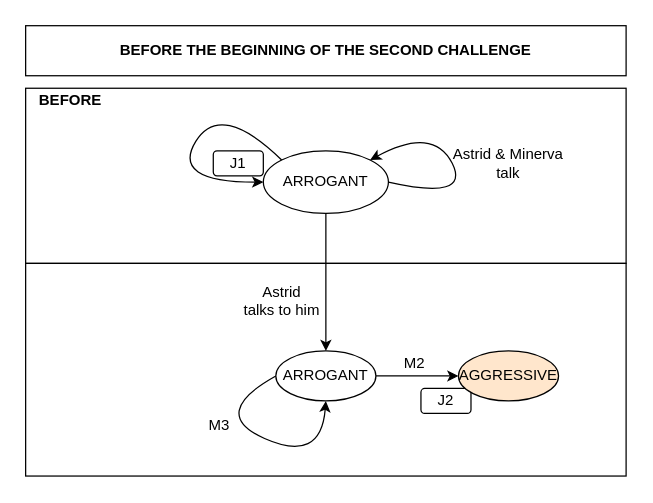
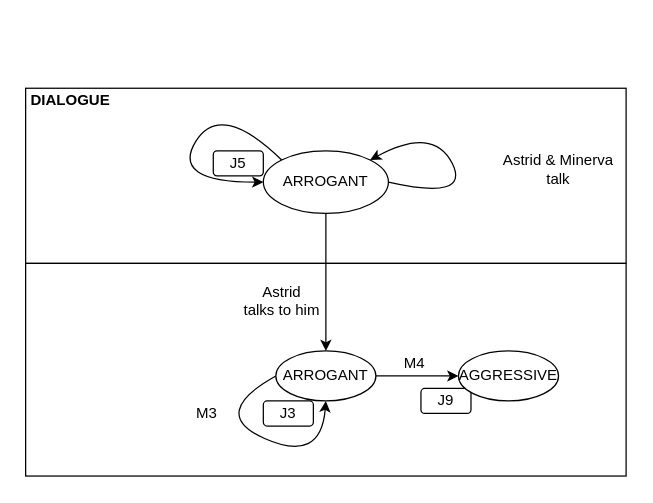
  <mxCell id="0" />
  <mxCell id="1" parent="0" />
  <mxCell id="2" value="" style="rounded=0;whiteSpace=wrap;html=1;" vertex="1" parent="1"><mxGeometry x="20" y="70" width="480" height="140" as="geometry" /></mxCell>
  <mxCell id="3" value="" style="rounded=0;whiteSpace=wrap;html=1;" vertex="1" parent="1"><mxGeometry x="20" y="210" width="480" height="170" as="geometry" /></mxCell>
  <mxCell id="4" value="ARROGANT" style="ellipse;whiteSpace=wrap;html=1;" vertex="1" parent="1"><mxGeometry x="210" y="120" width="100" height="50" as="geometry" /></mxCell>
  <mxCell id="5" value="" style="endArrow=classic;html=1;exitX=0.5;exitY=1;exitDx=0;exitDy=0;entryX=0.5;entryY=0;entryDx=0;entryDy=0;" edge="1" parent="1" source="4" target="6"><mxGeometry width="50" height="50" relative="1" as="geometry"><mxPoint x="236" y="200" as="sourcePoint" /><mxPoint x="286" y="150" as="targetPoint" /></mxGeometry></mxCell>
  <mxCell id="6" value="ARROGANT" style="ellipse;whiteSpace=wrap;html=1;" vertex="1" parent="1"><mxGeometry x="220" y="280" width="80" height="40" as="geometry" /></mxCell>
  <mxCell id="7" value="Astrid&lt;br&gt;talks to him" style="text;html=1;strokeColor=none;fillColor=none;align=center;verticalAlign=middle;whiteSpace=wrap;rounded=0;" vertex="1" parent="1"><mxGeometry x="190" y="230" width="70" height="20" as="geometry" /></mxCell>
  <mxCell id="8" value="" style="curved=1;endArrow=classic;html=1;exitX=0;exitY=0.5;exitDx=0;exitDy=0;entryX=0.5;entryY=1;entryDx=0;entryDy=0;" edge="1" parent="1" source="6" target="6"><mxGeometry width="50" height="50" relative="1" as="geometry"><mxPoint x="236" y="310" as="sourcePoint" /><mxPoint x="286" y="260" as="targetPoint" /><Array as="points"><mxPoint x="166" y="330" /><mxPoint x="256" y="370" /></Array></mxGeometry></mxCell>
- <mxCell id="9" value="J2" style="rounded=1;whiteSpace=wrap;html=1;" vertex="1" parent="1"><mxGeometry x="336" y="310" width="40" height="20" as="geometry" /></mxCell>
- <mxCell id="10" value="BEFORE" style="text;html=1;strokeColor=none;fillColor=none;align=center;verticalAlign=middle;whiteSpace=wrap;rounded=0;fontStyle=1" vertex="1" parent="1"><mxGeometry x="36" y="70" width="40" height="20" as="geometry" /></mxCell>
+ <mxCell id="9" value="J9" style="rounded=1;whiteSpace=wrap;html=1;" vertex="1" parent="1"><mxGeometry x="336" y="310" width="40" height="20" as="geometry" /></mxCell>
+ <mxCell id="10" value="DIALOGUE" style="text;html=1;strokeColor=none;fillColor=none;align=center;verticalAlign=middle;whiteSpace=wrap;rounded=0;fontStyle=1" vertex="1" parent="1"><mxGeometry x="36" y="70" width="40" height="20" as="geometry" /></mxCell>
  <mxCell id="11" value="" style="curved=1;endArrow=classic;html=1;exitX=1;exitY=0.5;exitDx=0;exitDy=0;entryX=1;entryY=0;entryDx=0;entryDy=0;" edge="1" parent="1" source="4" target="4"><mxGeometry width="50" height="50" relative="1" as="geometry"><mxPoint x="396" y="158.75" as="sourcePoint" /><mxPoint x="446" y="108.75" as="targetPoint" /><Array as="points"><mxPoint x="376" y="160" /><mxPoint x="346" y="100" /></Array></mxGeometry></mxCell>
  <mxCell id="12" value="" style="curved=1;endArrow=classic;html=1;exitX=0;exitY=0;exitDx=0;exitDy=0;entryX=0;entryY=0.5;entryDx=0;entryDy=0;" edge="1" parent="1" source="4" target="4"><mxGeometry width="50" height="50" relative="1" as="geometry"><mxPoint x="236" y="250" as="sourcePoint" /><mxPoint x="286" y="200" as="targetPoint" /><Array as="points"><mxPoint x="176" y="80" /><mxPoint x="136" y="145" /></Array></mxGeometry></mxCell>
- <mxCell id="13" value="Astrid &amp;amp; Minerva talk" style="text;html=1;strokeColor=none;fillColor=none;align=center;verticalAlign=middle;whiteSpace=wrap;rounded=0;" vertex="1" parent="1"><mxGeometry x="356" y="120" width="100" height="20" as="geometry" /></mxCell>
- <mxCell id="14" value="J1" style="rounded=1;whiteSpace=wrap;html=1;" vertex="1" parent="1"><mxGeometry x="170" y="120" width="40" height="20" as="geometry" /></mxCell>
- <mxCell id="15" value="&lt;b&gt;BEFORE THE BEGINNING OF THE SECOND CHALLENGE&lt;/b&gt;" style="rounded=0;whiteSpace=wrap;html=1;" vertex="1" parent="1"><mxGeometry x="20" y="20" width="480" height="40" as="geometry" /></mxCell>
- <mxCell id="16" value="AGGRESSIVE" style="ellipse;whiteSpace=wrap;html=1;fillColor=#ffe6cc;" vertex="1" parent="1"><mxGeometry x="366" y="280" width="80" height="40" as="geometry" /></mxCell>
+ <mxCell id="13" value="Astrid &amp;amp; Minerva talk" style="text;html=1;strokeColor=none;fillColor=none;align=center;verticalAlign=middle;whiteSpace=wrap;rounded=0;" vertex="1" parent="1"><mxGeometry x="396" y="125" width="100" height="20" as="geometry" /></mxCell>
+ <mxCell id="14" value="J5" style="rounded=1;whiteSpace=wrap;html=1;" vertex="1" parent="1"><mxGeometry x="170" y="120" width="40" height="20" as="geometry" /></mxCell>
+ <mxCell id="16" value="AGGRESSIVE" style="ellipse;whiteSpace=wrap;html=1;" vertex="1" parent="1"><mxGeometry x="366" y="280" width="80" height="40" as="geometry" /></mxCell>
  <mxCell id="17" value="" style="endArrow=classic;html=1;exitX=1;exitY=0.5;exitDx=0;exitDy=0;entryX=0;entryY=0.5;entryDx=0;entryDy=0;" edge="1" parent="1" source="6" target="16"><mxGeometry width="50" height="50" relative="1" as="geometry"><mxPoint x="306" y="230" as="sourcePoint" /><mxPoint x="356" y="180" as="targetPoint" /></mxGeometry></mxCell>
- <mxCell id="18" value="M2" style="text;html=1;strokeColor=none;fillColor=none;align=center;verticalAlign=middle;whiteSpace=wrap;rounded=0;" vertex="1" parent="1"><mxGeometry x="296" y="280" width="70" height="20" as="geometry" /></mxCell>
- <mxCell id="19" value="M3" style="text;html=1;strokeColor=none;fillColor=none;align=center;verticalAlign=middle;whiteSpace=wrap;rounded=0;" vertex="1" parent="1"><mxGeometry x="140" y="330" width="70" height="20" as="geometry" /></mxCell>
+ <mxCell id="18" value="M4" style="text;html=1;strokeColor=none;fillColor=none;align=center;verticalAlign=middle;whiteSpace=wrap;rounded=0;" vertex="1" parent="1"><mxGeometry x="296" y="280" width="70" height="20" as="geometry" /></mxCell>
+ <mxCell id="19" value="M3" style="text;html=1;strokeColor=none;fillColor=none;align=center;verticalAlign=middle;whiteSpace=wrap;rounded=0;" vertex="1" parent="1"><mxGeometry x="130" y="320" width="70" height="20" as="geometry" /></mxCell>
+ <mxCell id="20" value="J3" style="rounded=1;whiteSpace=wrap;html=1;" vertex="1" parent="1"><mxGeometry x="210" y="320" width="40" height="20" as="geometry" /></mxCell>
